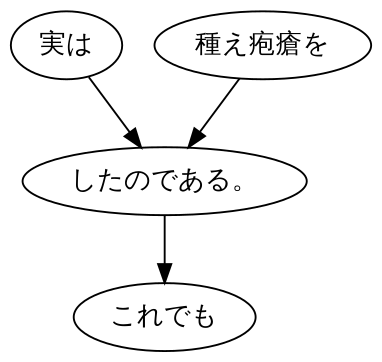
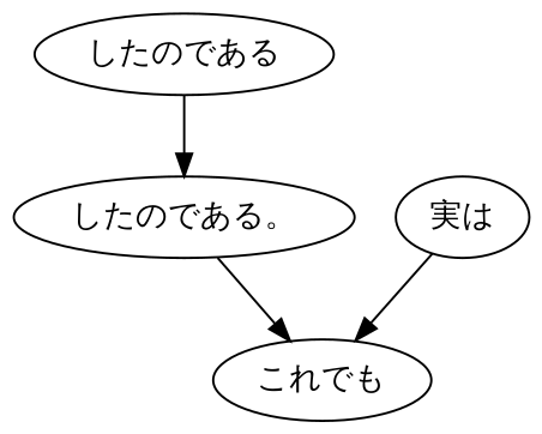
  digraph {
    n1 [label="これでも"]
    n2 [label="したのである。"]
    n3 [label="実は"]
-   n4 [label="種え疱瘡を"]
+   n4 [label="したのである"]
    n2 -> n1
-   n3 -> n2
+   n3 -> n1
    n4 -> n2
  }
